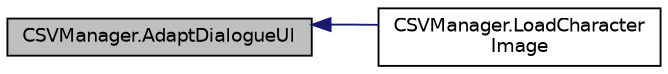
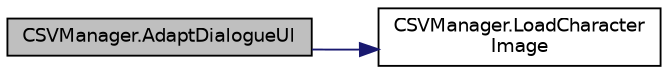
  digraph {
    rankdir=LR
    node [color=black fontname=Helvetica fontsize=10 shape=record style=filled]
    n1 [fillcolor=grey75 fontcolor=black height=0.2 label="CSVManager.AdaptDialogueUI" width=0.4]
    n2 [fillcolor=white height=0.2 label="CSVManager.LoadCharacter\lImage" width=0.4]
-   n2 -> n1 [color=midnightblue fontname=Helvetica fontsize=10 labelfontname=Helvetica labelfontsize=10 style=solid]
+   n1 -> n2 [color=midnightblue fontname=Helvetica fontsize=10 labelfontname=Helvetica labelfontsize=10 style=solid]
  }
